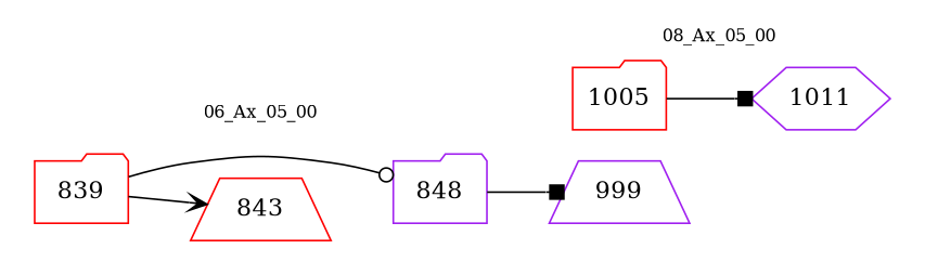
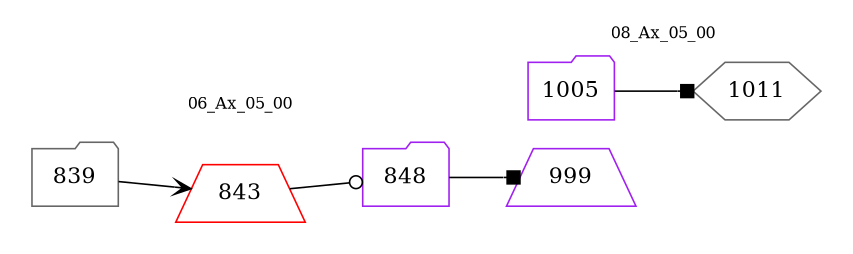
  digraph {
    rankdir=LR
    node [color=red shape=folder]
    edge [arrowhead=box color=black]
    n1 [label=843 shape=trapezium]
-   n2 [label=839]
+   n2 [color=gray40 label=839]
    n3 [color=purple label=848]
-   n4 [label=1005]
+   n4 [color=purple label=1005]
    n5 [color=purple label=999 shape=trapezium]
-   n6 [color=purple label=1011 shape=hexagon]
+   n6 [color=gray40 label=1011 shape=hexagon]
    subgraph cluster_1 {
      color=white
      fontsize=10
      label="06_Ax_05_00"
      n1
      n2
      n3
    }
    subgraph cluster_2 {
      color=white
      fontsize=10
      label="08_Ax_05_00"
      n4
      n5
      n6
    }
-   n2 -> n3 [arrowhead=odot]
+   n1 -> n3 [arrowhead=odot]
    n2 -> n1 [arrowhead=vee]
    n3 -> n5
    n4 -> n6
  }
